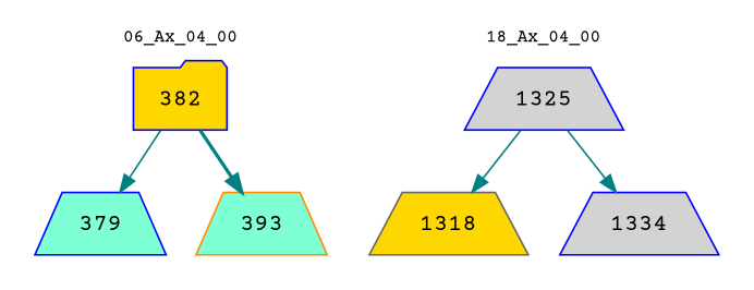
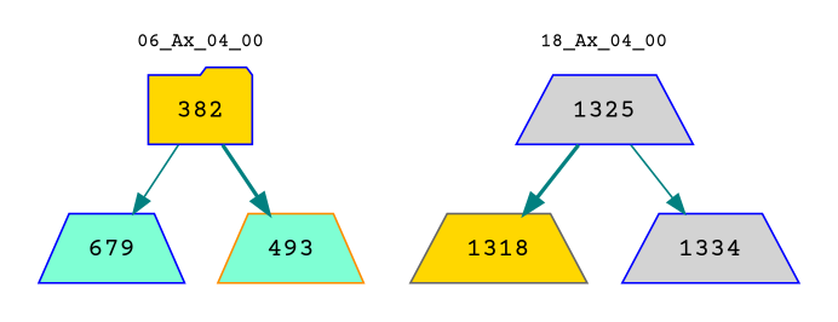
  digraph {
    fontname="Courier Prime"
    node [color=blue fillcolor=gold fontname="Courier Prime" shape=trapezium style=filled]
    edge [color=teal fontname="Courier Prime" style=solid]
    n1 [label=382 shape=folder]
-   n2 [fillcolor=aquamarine label=379]
-   n3 [color=darkorange fillcolor=aquamarine label=393]
+   n2 [fillcolor=aquamarine label=679]
+   n3 [color=darkorange fillcolor=aquamarine label=493]
    n4 [fillcolor=lightgrey label=1325]
    n5 [color=gray40 label=1318]
    n6 [fillcolor=lightgrey label=1334]
    subgraph cluster_1 {
      color=white
      fontsize=10
      label="06_Ax_04_00"
      n1
      n2
      n3
    }
    subgraph cluster_2 {
      color=white
      fontsize=10
      label="18_Ax_04_00"
      n4
      n5
      n6
    }
    n1 -> n2
    n1 -> n3 [style=bold]
-   n4 -> n5
+   n4 -> n5 [style=bold]
    n4 -> n6
  }
